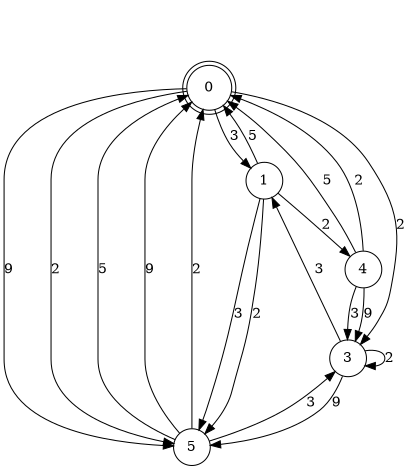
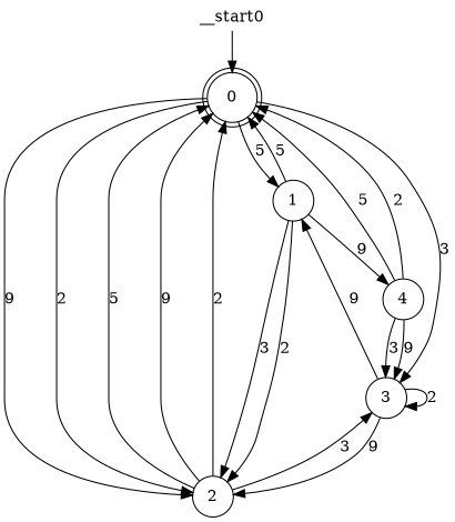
  digraph {
    node [shape=circle]
    n1 [label=0 shape=doublecircle]
    n2 [label=1]
-   n3 [label=5]
+   n3 [label=2]
    n4 [label=3]
    n5 [label=4]
-   n1 -> n2 [label=3]
+   __start0 [height=0 shape=none width=0]
+   n1 -> n2 [label=5]
    n1 -> n3 [label=9]
    n1 -> n3 [label=2]
-   n1 -> n4 [label=2]
+   n1 -> n4 [label=3]
    n2 -> n1 [label=5]
    n2 -> n3 [label=3]
    n2 -> n3 [label=2]
-   n2 -> n5 [label=2]
+   n2 -> n5 [label=9]
    n3 -> n1 [label=5]
    n3 -> n1 [label=9]
    n3 -> n1 [label=2]
    n3 -> n4 [label=3]
-   n4 -> n2 [label=3]
+   n4 -> n2 [label=9]
    n4 -> n3 [label=9]
    n4 -> n4 [label=2]
    n5 -> n1 [label=5]
    n5 -> n1 [label=2]
    n5 -> n4 [label=9]
    n5 -> n4 [label=3]
+   __start0 -> n1
  }
